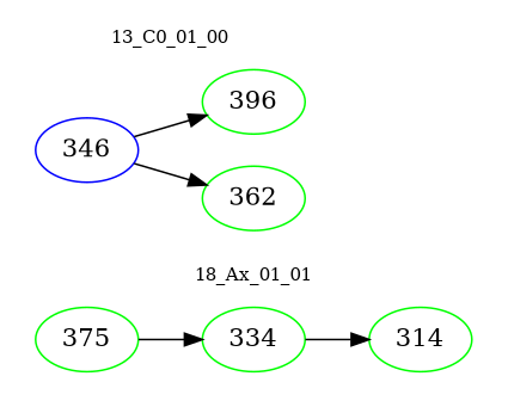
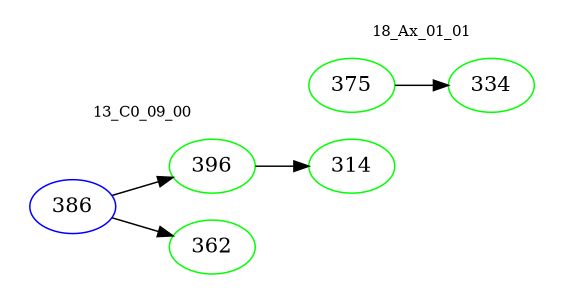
  digraph {
    rankdir=LR
    node [color=green]
    edge [color=black]
    n1 [label=334]
    n2 [label=375]
    n3 [label=314]
-   n4 [color=blue label=346]
+   n4 [color=blue label=386]
    n5 [label=362]
    n6 [label=396]
    subgraph cluster_1 {
      color=white
      fontsize=10
      label="18_Ax_01_01"
      n1
      n2
      n3
    }
    subgraph cluster_2 {
      color=white
      fontsize=10
-     label="13_C0_01_00"
+     label="13_C0_09_00"
      n4
      n5
      n6
    }
-   n1 -> n3
+   n6 -> n3
    n2 -> n1
    n4 -> n5
    n4 -> n6
  }
